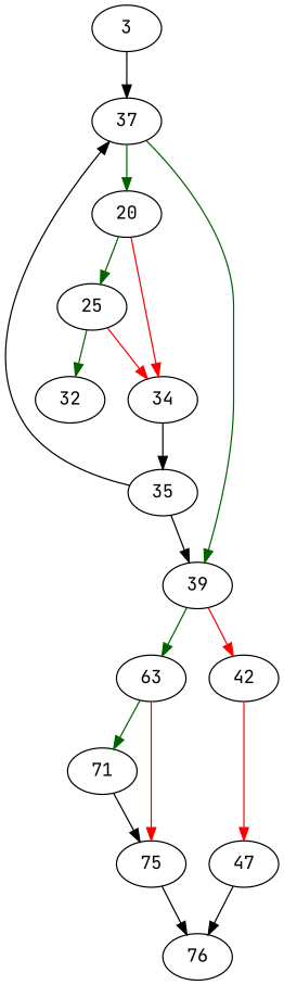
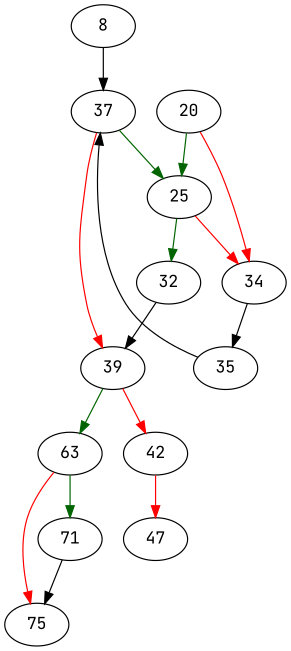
  strict digraph {
    fontname="JetBrains Mono"
    node [fontname="JetBrains Mono"]
    edge [fontname="JetBrains Mono"]
-   3 [entry=true]
+   3 [entry=true label=8]
    n2 [label=37]
    20
    39
    n5 [label=25]
    34
    63
    42
    32
    35
    71
    75
    47
-   76
    3 -> n2
-   n2 -> 20 [color=darkgreen cond=true]
-   n2 -> 39 [color=darkgreen cond=false]
+   n2 -> n5 [color=darkgreen cond=true]
+   n2 -> 39 [color=red cond=false]
    20 -> n5 [color=darkgreen cond=true]
    20 -> 34 [color=red cond=false]
    39 -> 63 [color=darkgreen cond=true]
    39 -> 42 [color=red cond=false]
    n5 -> 34 [color=red cond=false]
    n5 -> 32 [color=darkgreen cond=true]
    34 -> 35
    63 -> 71 [color=darkgreen cond=true]
    63 -> 75 [color=red cond=false]
    42 -> 47 [color=red cond=false]
-   35 -> 39
+   32 -> 39
    35 -> n2
    71 -> 75
-   75 -> 76
-   47 -> 76
  }
